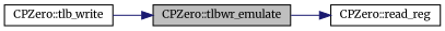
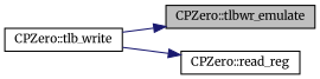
  digraph {
    fontname=Merriweather
    rankdir=LR
    node [color=black fillcolor=white fontname=Merriweather fontsize=10 shape=record style=filled]
    edge [color=midnightblue fontname=Merriweather fontsize=10 labelfontname=FreeSans labelfontsize=10 style=solid]
    n1 [fillcolor=grey75 fontcolor=black height=0.2 label="CPZero::tlbwr_emulate" width=0.4]
    n2 [height=0.2 label="CPZero::tlb_write" width=0.4]
    n3 [height=0.2 label="CPZero::read_reg" width=0.4]
    n2 -> n1
-   n1 -> n3
+   n2 -> n3
  }
